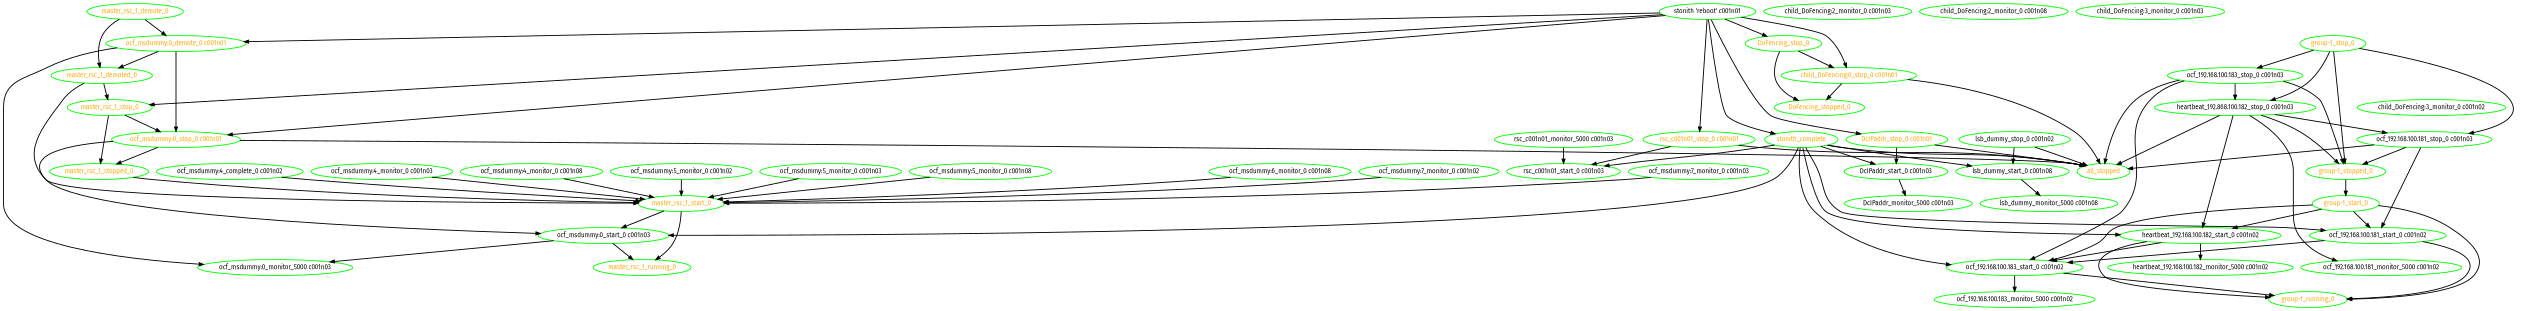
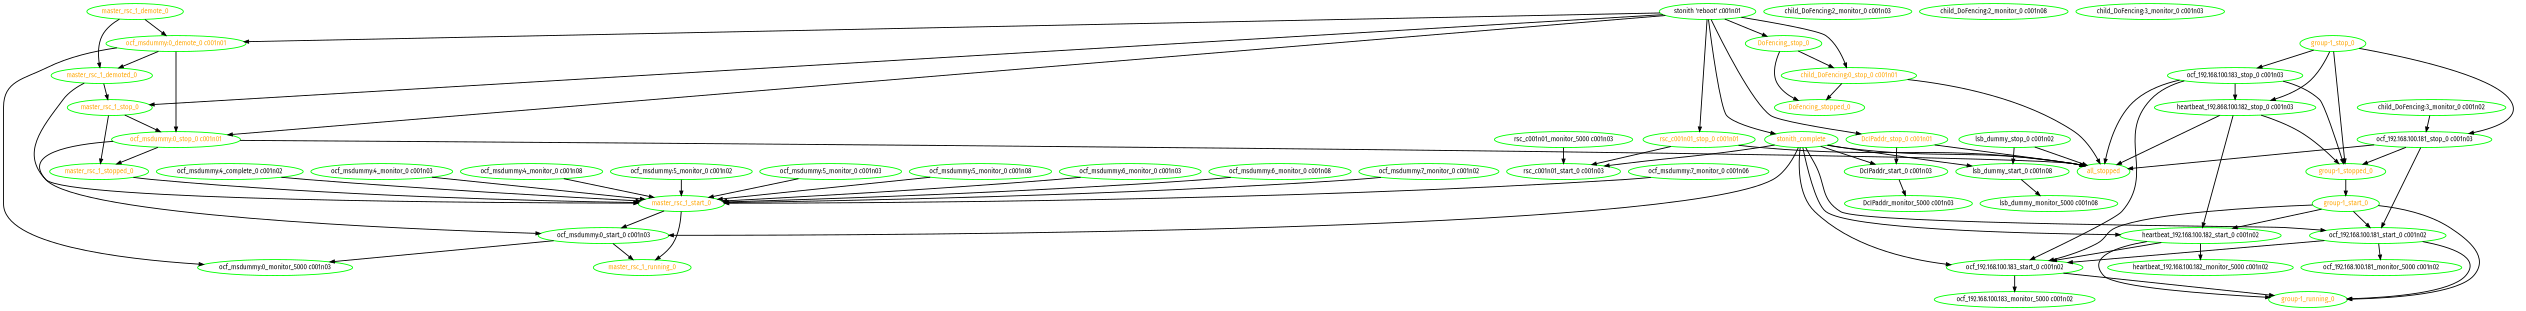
  digraph {
    fontname="Fira Sans"
    node [color=green fontcolor=black fontname="Fira Sans" style=bold]
    edge [fontname="Fira Sans" style=bold]
    "DcIPaddr_start_0 c001n03"
    "DcIPaddr_monitor_5000 c001n03"
    "DcIPaddr_stop_0 c001n01" [fontcolor=orange]
    all_stopped [fontcolor=orange]
    DoFencing_stop_0 [fontcolor=orange]
    DoFencing_stopped_0 [fontcolor=orange]
    "child_DoFencing:0_stop_0 c001n01" [fontcolor=orange]
    "child_DoFencing:2_monitor_0 c001n03"
    "child_DoFencing:2_monitor_0 c001n08"
    "child_DoFencing:3_monitor_0 c001n02"
    "child_DoFencing:3_monitor_0 c001n03"
    "group-1_running_0" [fontcolor=orange]
    "group-1_start_0" [fontcolor=orange]
    "heartbeat_192.168.100.182_start_0 c001n02"
    "ocf_192.168.100.181_start_0 c001n02"
    "ocf_192.168.100.183_start_0 c001n02"
    "heartbeat_192.168.100.182_monitor_5000 c001n02"
    "ocf_192.168.100.181_monitor_5000 c001n02"
    "ocf_192.168.100.183_monitor_5000 c001n02"
    "group-1_stop_0" [fontcolor=orange]
    "group-1_stopped_0" [fontcolor=orange]
    n22 [label="heartbeat_192.868.100.182_stop_0 c001n03"]
    "ocf_192.168.100.181_stop_0 c001n03"
    "ocf_192.168.100.183_stop_0 c001n03"
    "lsb_dummy_start_0 c001n08"
    "lsb_dummy_monitor_5000 c001n08"
    "lsb_dummy_stop_0 c001n02"
    master_rsc_1_demote_0 [fontcolor=orange]
    master_rsc_1_demoted_0 [fontcolor=orange]
    "ocf_msdummy:0_demote_0 c001n01" [fontcolor=orange]
    master_rsc_1_start_0 [fontcolor=orange]
    master_rsc_1_stop_0 [fontcolor=orange]
    "ocf_msdummy:0_stop_0 c001n01" [fontcolor=orange]
    "ocf_msdummy:0_monitor_5000 c001n03"
    master_rsc_1_running_0 [fontcolor=orange]
    "ocf_msdummy:0_start_0 c001n03"
    master_rsc_1_stopped_0 [fontcolor=orange]
    n38 [label="ocf_msdummy:4_complete_0 c001n02"]
    "ocf_msdummy:4_monitor_0 c001n03"
    "ocf_msdummy:4_monitor_0 c001n08"
    "ocf_msdummy:5_monitor_0 c001n02"
    "ocf_msdummy:5_monitor_0 c001n03"
    "ocf_msdummy:5_monitor_0 c001n08"
+   "ocf_msdummy:6_monitor_0 c001n03"
    "ocf_msdummy:6_monitor_0 c001n08"
    "ocf_msdummy:7_monitor_0 c001n02"
-   "ocf_msdummy:7_monitor_0 c001n03"
+   "ocf_msdummy:7_monitor_0 c001n03" [label="ocf_msdummy:7_monitor_0 c001n06"]
    "rsc_c001n01_monitor_5000 c001n03"
    "rsc_c001n01_start_0 c001n03"
    "rsc_c001n01_stop_0 c001n01" [fontcolor=orange]
    "stonith 'reboot' c001n01"
    stonith_complete [fontcolor=orange]
    "DcIPaddr_start_0 c001n03" -> "DcIPaddr_monitor_5000 c001n03"
    "DcIPaddr_stop_0 c001n01" -> "DcIPaddr_start_0 c001n03"
    "DcIPaddr_stop_0 c001n01" -> all_stopped
    DoFencing_stop_0 -> DoFencing_stopped_0
    DoFencing_stop_0 -> "child_DoFencing:0_stop_0 c001n01"
    "child_DoFencing:0_stop_0 c001n01" -> all_stopped
    "child_DoFencing:0_stop_0 c001n01" -> DoFencing_stopped_0
    "group-1_start_0" -> "group-1_running_0"
    "group-1_start_0" -> "heartbeat_192.168.100.182_start_0 c001n02"
    "group-1_start_0" -> "ocf_192.168.100.181_start_0 c001n02"
    "group-1_start_0" -> "ocf_192.168.100.183_start_0 c001n02"
    "heartbeat_192.168.100.182_start_0 c001n02" -> "group-1_running_0"
    "heartbeat_192.168.100.182_start_0 c001n02" -> "ocf_192.168.100.183_start_0 c001n02"
    "heartbeat_192.168.100.182_start_0 c001n02" -> "heartbeat_192.168.100.182_monitor_5000 c001n02"
    "ocf_192.168.100.181_start_0 c001n02" -> "group-1_running_0"
    "ocf_192.168.100.181_start_0 c001n02" -> "ocf_192.168.100.183_start_0 c001n02"
-   n22 -> "ocf_192.168.100.181_monitor_5000 c001n02"
+   "ocf_192.168.100.181_start_0 c001n02" -> "ocf_192.168.100.181_monitor_5000 c001n02"
    "ocf_192.168.100.183_start_0 c001n02" -> "group-1_running_0"
    "ocf_192.168.100.183_start_0 c001n02" -> "ocf_192.168.100.183_monitor_5000 c001n02"
    "group-1_stop_0" -> "group-1_stopped_0"
    "group-1_stop_0" -> n22
    "group-1_stop_0" -> "ocf_192.168.100.181_stop_0 c001n03"
    "group-1_stop_0" -> "ocf_192.168.100.183_stop_0 c001n03"
    "group-1_stopped_0" -> "group-1_start_0"
    n22 -> all_stopped
    n22 -> "heartbeat_192.168.100.182_start_0 c001n02"
    n22 -> "group-1_stopped_0"
-   n22 -> "ocf_192.168.100.181_stop_0 c001n03"
+   "child_DoFencing:3_monitor_0 c001n02" -> "ocf_192.168.100.181_stop_0 c001n03"
    "ocf_192.168.100.181_stop_0 c001n03" -> all_stopped
    "ocf_192.168.100.181_stop_0 c001n03" -> "ocf_192.168.100.181_start_0 c001n02"
    "ocf_192.168.100.181_stop_0 c001n03" -> "group-1_stopped_0"
    "ocf_192.168.100.183_stop_0 c001n03" -> all_stopped
    "ocf_192.168.100.183_stop_0 c001n03" -> "ocf_192.168.100.183_start_0 c001n02"
    "ocf_192.168.100.183_stop_0 c001n03" -> "group-1_stopped_0"
    "ocf_192.168.100.183_stop_0 c001n03" -> n22
    "lsb_dummy_start_0 c001n08" -> "lsb_dummy_monitor_5000 c001n08"
    "lsb_dummy_stop_0 c001n02" -> all_stopped
    "lsb_dummy_stop_0 c001n02" -> "lsb_dummy_start_0 c001n08"
    master_rsc_1_demote_0 -> master_rsc_1_demoted_0
    master_rsc_1_demote_0 -> "ocf_msdummy:0_demote_0 c001n01"
    master_rsc_1_demoted_0 -> master_rsc_1_start_0
    master_rsc_1_demoted_0 -> master_rsc_1_stop_0
    "ocf_msdummy:0_demote_0 c001n01" -> master_rsc_1_demoted_0
    "ocf_msdummy:0_demote_0 c001n01" -> "ocf_msdummy:0_stop_0 c001n01"
    "ocf_msdummy:0_demote_0 c001n01" -> "ocf_msdummy:0_monitor_5000 c001n03"
    master_rsc_1_start_0 -> master_rsc_1_running_0
    master_rsc_1_start_0 -> "ocf_msdummy:0_start_0 c001n03"
    master_rsc_1_stop_0 -> "ocf_msdummy:0_stop_0 c001n01"
    master_rsc_1_stop_0 -> master_rsc_1_stopped_0
    "ocf_msdummy:0_stop_0 c001n01" -> all_stopped
    "ocf_msdummy:0_stop_0 c001n01" -> "ocf_msdummy:0_start_0 c001n03"
    "ocf_msdummy:0_stop_0 c001n01" -> master_rsc_1_stopped_0
    "ocf_msdummy:0_start_0 c001n03" -> "ocf_msdummy:0_monitor_5000 c001n03"
    "ocf_msdummy:0_start_0 c001n03" -> master_rsc_1_running_0
    master_rsc_1_stopped_0 -> master_rsc_1_start_0
    n38 -> master_rsc_1_start_0
    "ocf_msdummy:4_monitor_0 c001n03" -> master_rsc_1_start_0
    "ocf_msdummy:4_monitor_0 c001n08" -> master_rsc_1_start_0
    "ocf_msdummy:5_monitor_0 c001n02" -> master_rsc_1_start_0
    "ocf_msdummy:5_monitor_0 c001n03" -> master_rsc_1_start_0
    "ocf_msdummy:5_monitor_0 c001n08" -> master_rsc_1_start_0
+   "ocf_msdummy:6_monitor_0 c001n03" -> master_rsc_1_start_0
    "ocf_msdummy:6_monitor_0 c001n08" -> master_rsc_1_start_0
    "ocf_msdummy:7_monitor_0 c001n02" -> master_rsc_1_start_0
    "ocf_msdummy:7_monitor_0 c001n03" -> master_rsc_1_start_0
    "rsc_c001n01_monitor_5000 c001n03" -> "rsc_c001n01_start_0 c001n03"
    "rsc_c001n01_stop_0 c001n01" -> all_stopped
    "rsc_c001n01_stop_0 c001n01" -> "rsc_c001n01_start_0 c001n03"
    "stonith 'reboot' c001n01" -> "DcIPaddr_stop_0 c001n01"
    "stonith 'reboot' c001n01" -> DoFencing_stop_0
    "stonith 'reboot' c001n01" -> "child_DoFencing:0_stop_0 c001n01"
    "stonith 'reboot' c001n01" -> "ocf_msdummy:0_demote_0 c001n01"
    "stonith 'reboot' c001n01" -> master_rsc_1_stop_0
    "stonith 'reboot' c001n01" -> "ocf_msdummy:0_stop_0 c001n01"
    "stonith 'reboot' c001n01" -> "rsc_c001n01_stop_0 c001n01"
    "stonith 'reboot' c001n01" -> stonith_complete
    stonith_complete -> "DcIPaddr_start_0 c001n03"
    stonith_complete -> all_stopped
    stonith_complete -> "heartbeat_192.168.100.182_start_0 c001n02"
    stonith_complete -> "ocf_192.168.100.181_start_0 c001n02"
    stonith_complete -> "ocf_192.168.100.183_start_0 c001n02"
    stonith_complete -> "lsb_dummy_start_0 c001n08"
    stonith_complete -> "ocf_msdummy:0_start_0 c001n03"
    stonith_complete -> "rsc_c001n01_start_0 c001n03"
  }
